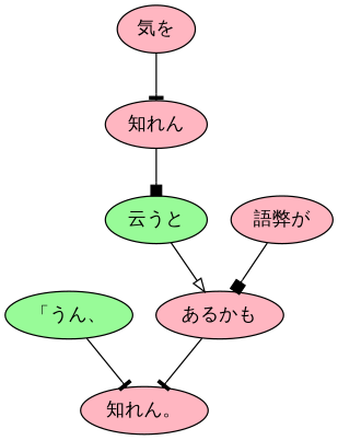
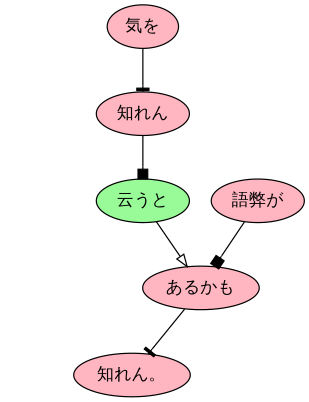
  digraph {
    node [fillcolor=lightpink style=filled]
    edge [arrowhead=tee]
-   n1 [fillcolor=palegreen label="「うん、"]
    n2 [label="知れん。"]
    n3 [label="気を"]
    n4 [label="知れん"]
    n5 [fillcolor=palegreen label="云うと"]
    n6 [label="あるかも"]
    n7 [label="語弊が"]
-   n1 -> n2
    n3 -> n4
    n4 -> n5 [arrowhead=box]
    n5 -> n6 [arrowhead=onormal]
    n6 -> n2
    n7 -> n6 [arrowhead=box]
  }
